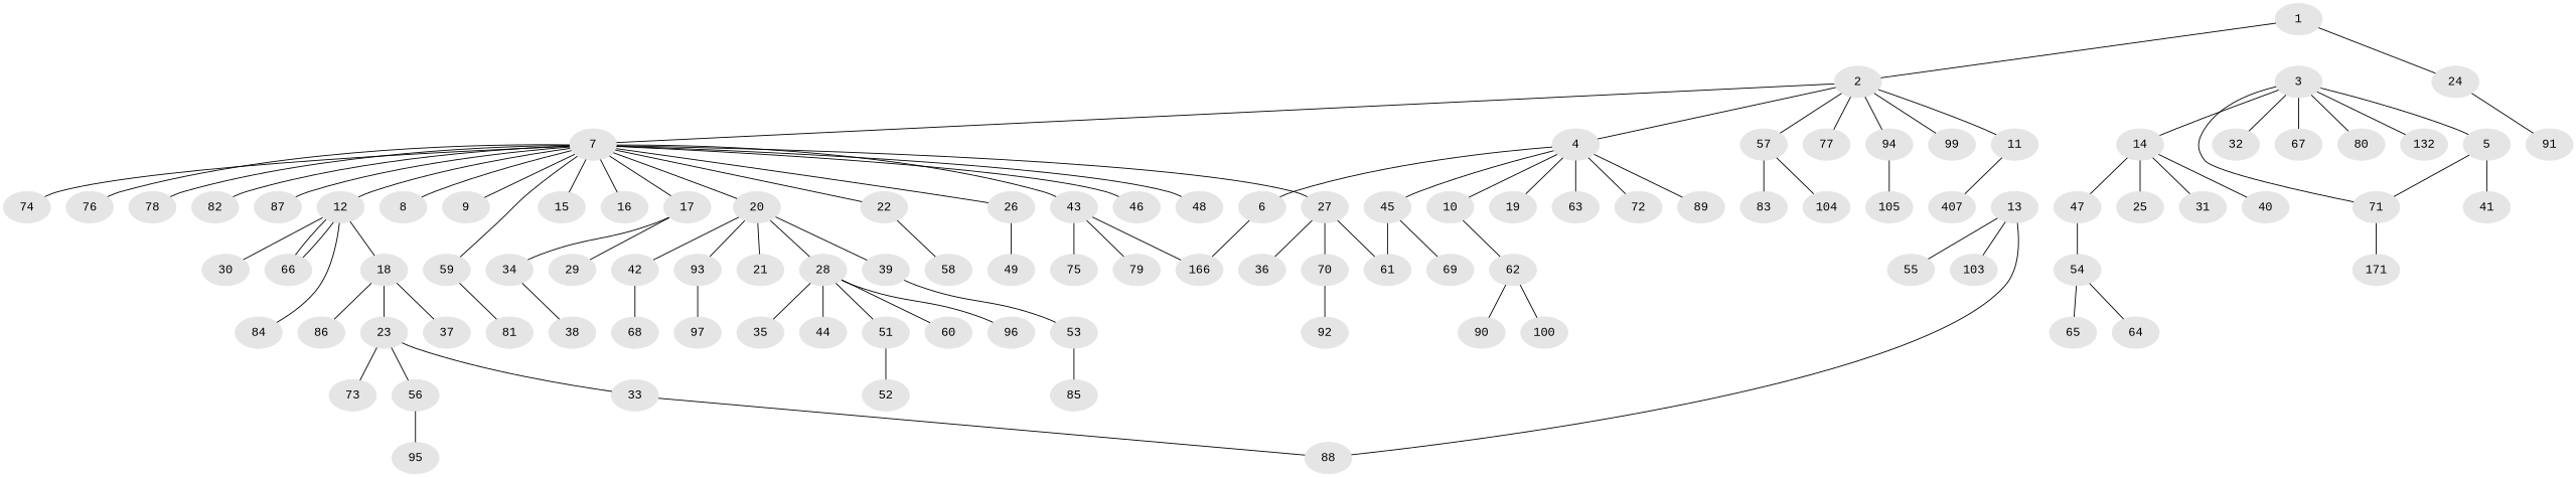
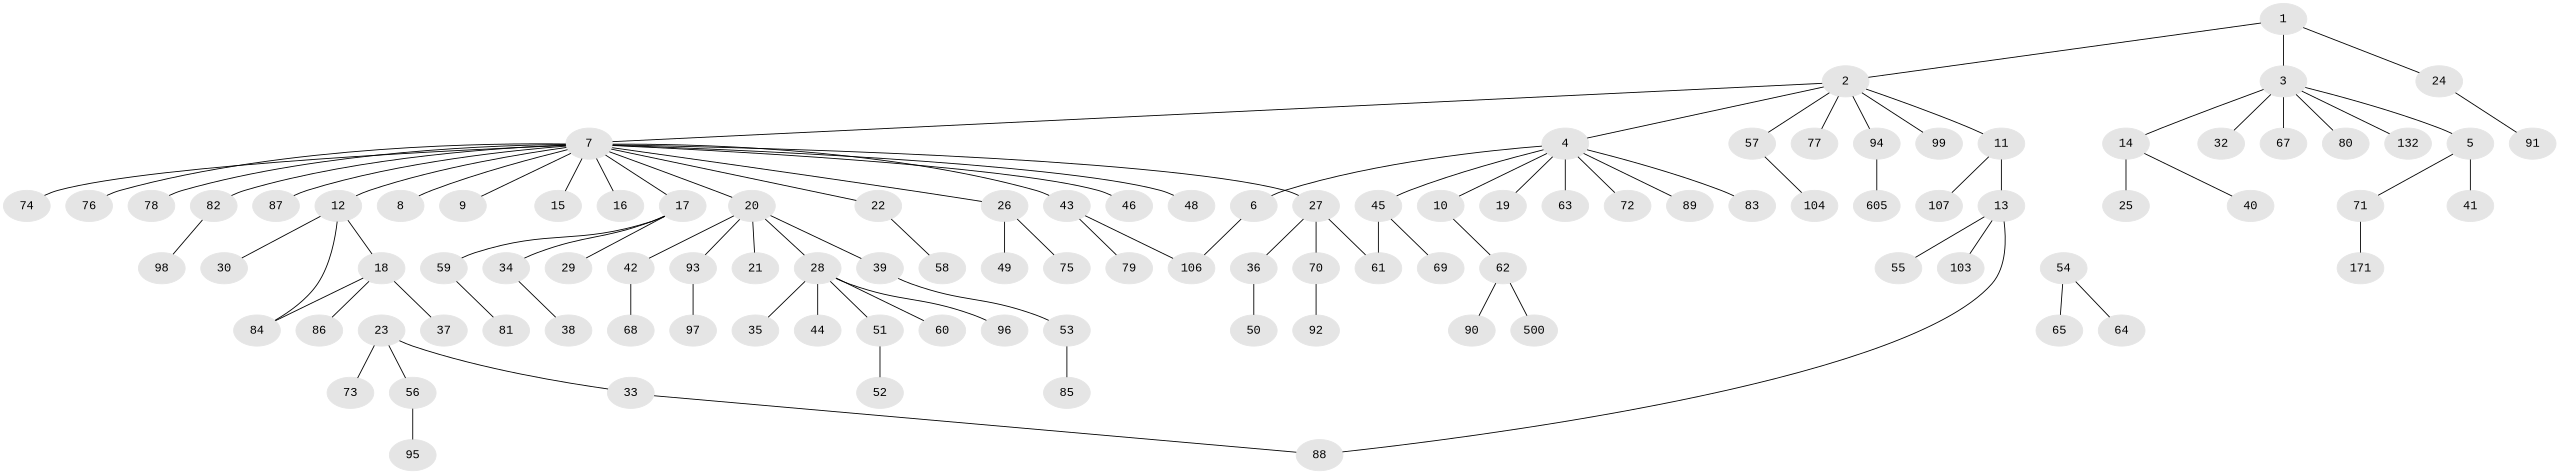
  graph {
    fontname="Liberation Mono"
    node [color=gray90 fontname="Liberation Mono" style=filled]
    edge [fontname="Liberation Mono"]
    1
    2
    3
    24
    4
    7
    11
    57
    77
    94
    99
    5
    14
    32
    67
    80
    n17 [label=132]
    91
    6
    10
    19
    45
    63
    72
    83
    89
    8
    9
    12
    15
    16
    17
    20
    22
    26
    27
    43
    46
    48
    59
    74
    76
    78
    82
    87
    13
-   107 [label=407]
+   107
    104
-   105
+   105 [label=605]
    41
    71
    25
-   31
    40
-   47
-   106 [label=166]
+   106
    62
    61
    69
    n60 [label=171]
    18
    30
-   66
    84
    29
    34
    21
    28
    39
    42
    93
    58
    49
    75
    36
    70
    79
    81
+   98
    90
-   100
+   100 [label=500]
    55
    88
    103
    23
    37
    86
    54
    38
    33
    56
    73
    35
    44
    51
    60
    96
    53
    68
    97
    95
+   50
    92
    52
    85
    64
    65
    1 -- 2
-   71 -- 3
+   1 -- 3
    1 -- 24
    2 -- 4
    2 -- 7
    2 -- 11
    2 -- 57
    2 -- 77
    2 -- 94
    2 -- 99
    3 -- 5
    3 -- 14
    3 -- 32
    3 -- 67
    3 -- 80
    3 -- n17
    24 -- 91
    4 -- 6
    4 -- 10
    4 -- 19
    4 -- 45
    4 -- 63
    4 -- 72
-   57 -- 83
+   4 -- 83
    4 -- 89
    7 -- 8
    7 -- 9
    7 -- 12
    7 -- 15
    7 -- 16
    7 -- 17
    7 -- 20
    7 -- 22
    7 -- 26
    7 -- 27
    7 -- 43
    7 -- 46
    7 -- 48
-   7 -- 59
+   17 -- 59
    7 -- 74
    7 -- 76
    7 -- 78
    7 -- 82
    7 -- 87
+   11 -- 13
    11 -- 107
    57 -- 104
    94 -- 105
    5 -- 41
    5 -- 71
    14 -- 25
-   14 -- 31
    14 -- 40
-   14 -- 47
    6 -- 106
    10 -- 62
    45 -- 61
    45 -- 69
    12 -- 18
    12 -- 30
-   12 -- 66
-   12 -- 66
    12 -- 84
    17 -- 29
    17 -- 34
    20 -- 21
    20 -- 28
    20 -- 39
    20 -- 42
    20 -- 93
    22 -- 58
    26 -- 49
-   43 -- 75
+   26 -- 75
    27 -- 61
    27 -- 36
    27 -- 70
    43 -- 106
    43 -- 79
    59 -- 81
+   82 -- 98
    13 -- 55
    13 -- 88
    13 -- 103
    71 -- n60
-   47 -- 54
    62 -- 90
    62 -- 100
-   18 -- 23
+   18 -- 84
    18 -- 37
    18 -- 86
    34 -- 38
    28 -- 35
    28 -- 44
    28 -- 51
    28 -- 60
    28 -- 96
    39 -- 53
    42 -- 68
    93 -- 97
+   36 -- 50
    70 -- 92
    23 -- 33
    23 -- 56
    23 -- 73
    54 -- 64
    54 -- 65
    33 -- 88
    56 -- 95
    51 -- 52
    53 -- 85
  }
